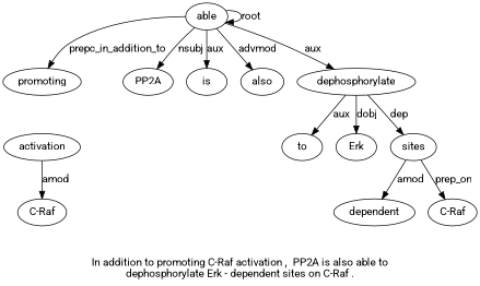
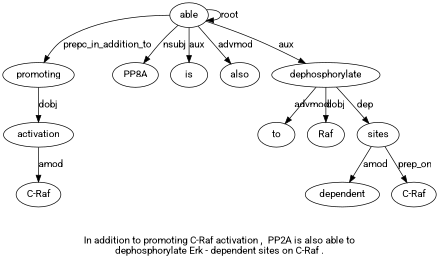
  digraph {
    fontname=Roboto
    label="In addition to promoting C-Raf activation ,  PP2A is also able to\ndephosphorylate Erk - dependent sites on C-Raf ."
    node [fillcolor=white fontname=Roboto style=filled]
    edge [fontname=Roboto]
    n1 [label=able]
    n2 [label=promoting]
-   n3 [label=PP2A]
+   n3 [label=PP8A]
    n4 [label=is]
    n5 [label=also]
    n6 [label=dephosphorylate]
    n7 [label=activation]
    n8 [label=to]
-   n9 [label=Erk]
+   n9 [label=Raf]
    n10 [label=sites]
    n11 [label="C-Raf"]
    n12 [label=dependent]
    n13 [label="C-Raf"]
    n1 -> n1 [label=root]
    n1 -> n2 [label=prepc_in_addition_to]
    n1 -> n3 [label=nsubj]
    n1 -> n4 [label=aux]
    n1 -> n5 [label=advmod]
    n1 -> n6 [label=aux]
-   n6 -> n8 [label=aux]
+   n2 -> n7 [label=dobj]
+   n6 -> n8 [label=advmod]
    n6 -> n9 [label=dobj]
    n6 -> n10 [label=dep]
    n7 -> n11 [label=amod]
    n10 -> n12 [label=amod]
    n10 -> n13 [label=prep_on]
  }
